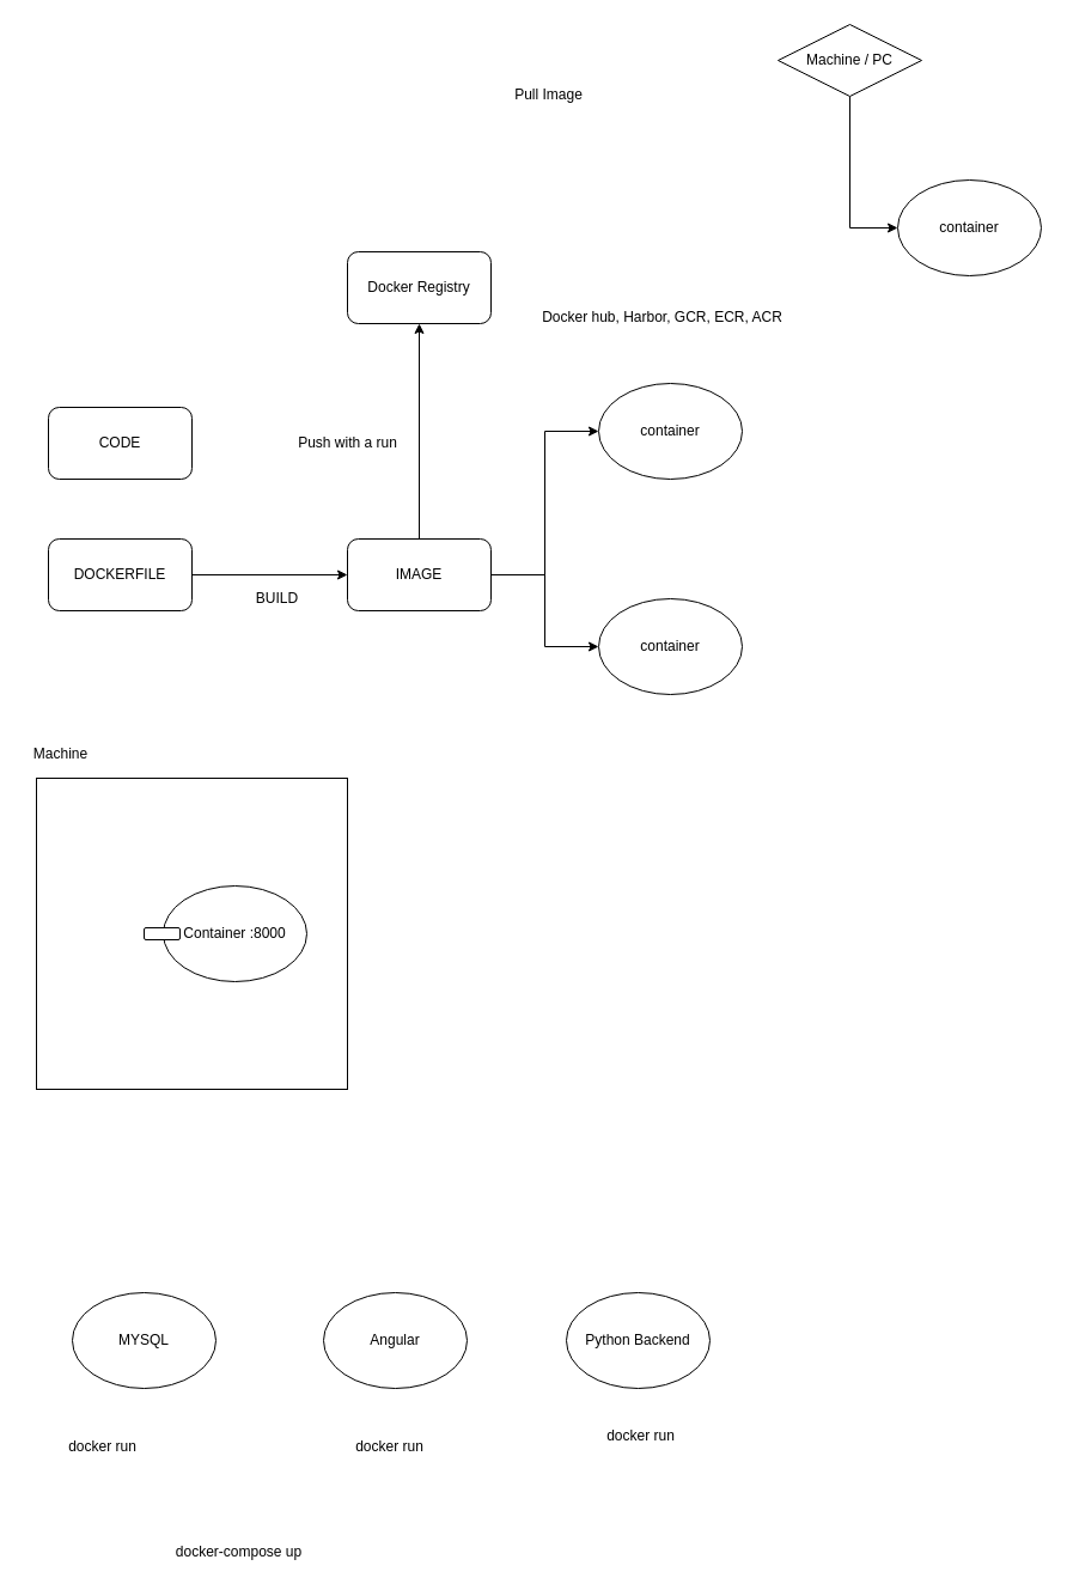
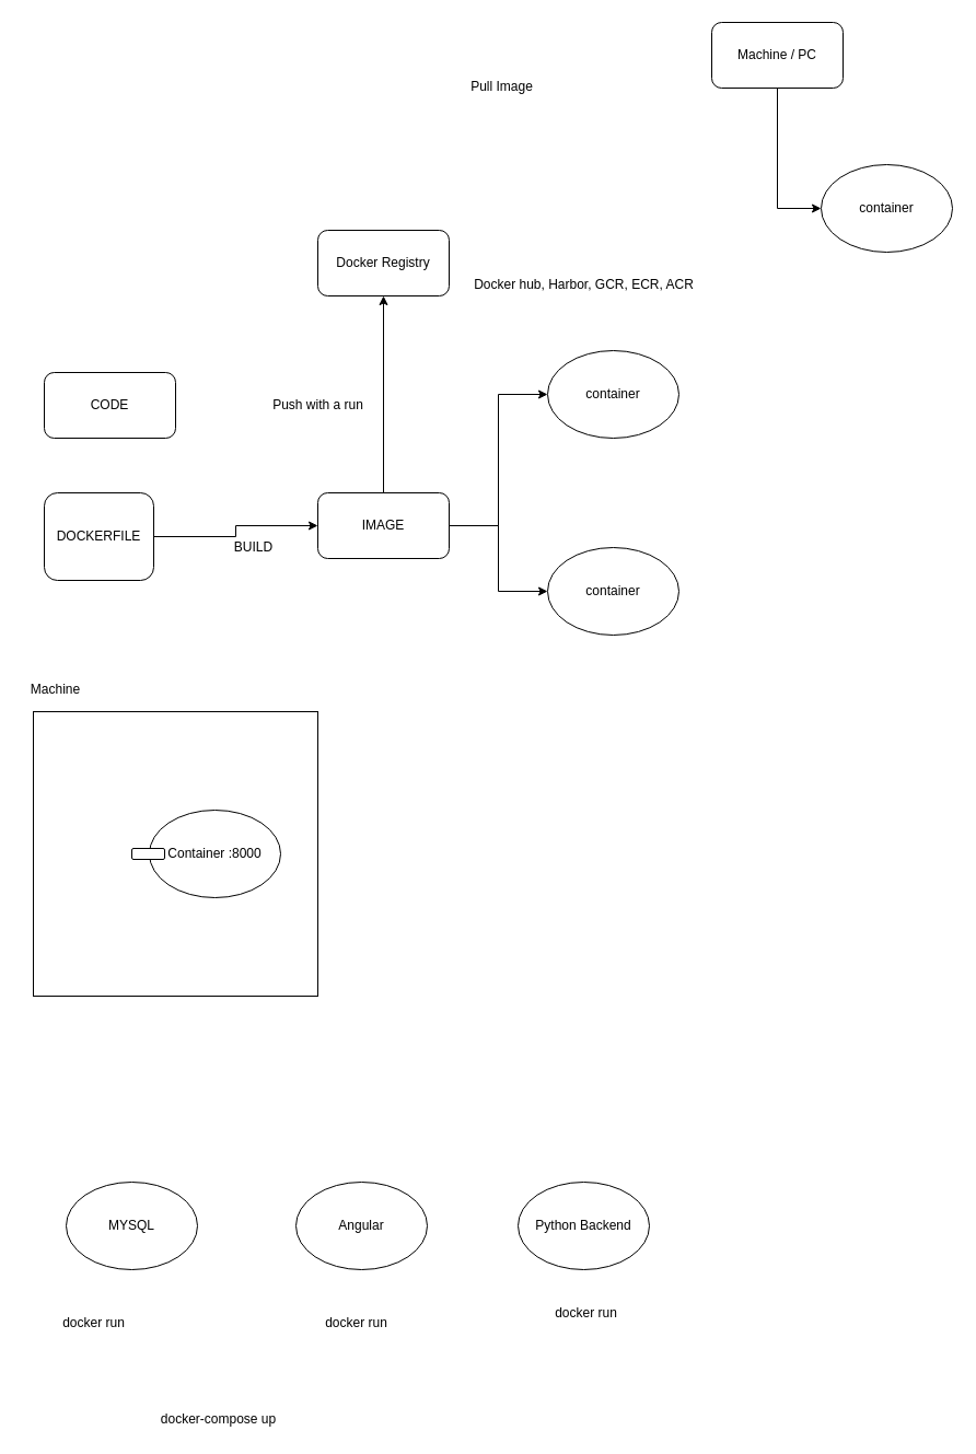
  <mxCell id="0" />
  <mxCell id="1" parent="0" />
  <mxCell id="2" value="CODE" style="rounded=1;whiteSpace=wrap;html=1;" vertex="1" parent="1"><mxGeometry x="40" y="340" width="120" height="60" as="geometry" /></mxCell>
  <mxCell id="3" style="edgeStyle=orthogonalEdgeStyle;rounded=0;orthogonalLoop=1;jettySize=auto;html=1;exitX=1;exitY=0.5;exitDx=0;exitDy=0;" edge="1" parent="1" source="4" target="8"><mxGeometry relative="1" as="geometry" /></mxCell>
- <mxCell id="4" value="DOCKERFILE" style="rounded=1;whiteSpace=wrap;html=1;" vertex="1" parent="1"><mxGeometry x="40" y="450" width="120" height="60" as="geometry" /></mxCell>
+ <mxCell id="4" value="DOCKERFILE" style="rounded=1;whiteSpace=wrap;html=1;" vertex="1" parent="1"><mxGeometry x="40" y="450" width="100" height="80" as="geometry" /></mxCell>
  <mxCell id="5" style="edgeStyle=orthogonalEdgeStyle;rounded=0;orthogonalLoop=1;jettySize=auto;html=1;exitX=1;exitY=0.5;exitDx=0;exitDy=0;entryX=0;entryY=0.5;entryDx=0;entryDy=0;" edge="1" parent="1" source="8" target="10"><mxGeometry relative="1" as="geometry" /></mxCell>
  <mxCell id="6" style="edgeStyle=orthogonalEdgeStyle;rounded=0;orthogonalLoop=1;jettySize=auto;html=1;exitX=1;exitY=0.5;exitDx=0;exitDy=0;" edge="1" parent="1" source="8" target="11"><mxGeometry relative="1" as="geometry" /></mxCell>
  <mxCell id="7" style="edgeStyle=orthogonalEdgeStyle;rounded=0;orthogonalLoop=1;jettySize=auto;html=1;exitX=0.5;exitY=0;exitDx=0;exitDy=0;" edge="1" parent="1" source="8" target="12"><mxGeometry relative="1" as="geometry" /></mxCell>
  <mxCell id="8" value="IMAGE" style="rounded=1;whiteSpace=wrap;html=1;" vertex="1" parent="1"><mxGeometry x="290" y="450" width="120" height="60" as="geometry" /></mxCell>
  <mxCell id="9" value="BUILD" style="text;html=1;align=center;verticalAlign=middle;resizable=0;points=[];;autosize=1;" vertex="1" parent="1"><mxGeometry x="206" y="490" width="50" height="20" as="geometry" /></mxCell>
  <mxCell id="10" value="&lt;span style=&quot;white-space: normal&quot;&gt;container&lt;/span&gt;" style="ellipse;whiteSpace=wrap;html=1;" vertex="1" parent="1"><mxGeometry x="500" y="320" width="120" height="80" as="geometry" /></mxCell>
  <mxCell id="11" value="container" style="ellipse;whiteSpace=wrap;html=1;" vertex="1" parent="1"><mxGeometry x="500" y="500" width="120" height="80" as="geometry" /></mxCell>
  <mxCell id="12" value="Docker Registry" style="rounded=1;whiteSpace=wrap;html=1;" vertex="1" parent="1"><mxGeometry x="290" y="210" width="120" height="60" as="geometry" /></mxCell>
  <mxCell id="13" value="Push with a run" style="text;html=1;align=center;verticalAlign=middle;resizable=0;points=[];;autosize=1;" vertex="1" parent="1"><mxGeometry x="240" y="360" width="100" height="20" as="geometry" /></mxCell>
  <mxCell id="14" style="edgeStyle=orthogonalEdgeStyle;rounded=0;orthogonalLoop=1;jettySize=auto;html=1;exitX=0.5;exitY=1;exitDx=0;exitDy=0;entryX=0;entryY=0.5;entryDx=0;entryDy=0;" edge="1" parent="1" source="15" target="17"><mxGeometry relative="1" as="geometry" /></mxCell>
- <mxCell id="15" value="Machine / PC" style="rhombus;whiteSpace=wrap;html=1;" vertex="1" parent="1"><mxGeometry x="650" y="20" width="120" height="60" as="geometry" /></mxCell>
+ <mxCell id="15" value="Machine / PC" style="rounded=1;whiteSpace=wrap;html=1;" vertex="1" parent="1"><mxGeometry x="650" y="20" width="120" height="60" as="geometry" /></mxCell>
  <mxCell id="16" value="Pull Image" style="text;html=1;align=center;verticalAlign=middle;resizable=0;points=[];;autosize=1;" vertex="1" parent="1"><mxGeometry x="423" y="69" width="70" height="20" as="geometry" /></mxCell>
  <mxCell id="17" value="&lt;span style=&quot;white-space: normal&quot;&gt;container&lt;/span&gt;" style="ellipse;whiteSpace=wrap;html=1;" vertex="1" parent="1"><mxGeometry x="750" y="150" width="120" height="80" as="geometry" /></mxCell>
- <mxCell id="18" value="Docker hub, Harbor, GCR, ECR, ACR" style="text;html=1;align=center;verticalAlign=middle;resizable=0;points=[];;autosize=1;" vertex="1" parent="1"><mxGeometry x="443" y="255" width="220" height="20" as="geometry" /></mxCell>
+ <mxCell id="18" value="Docker hub, Harbor, GCR, ECR, ACR" style="text;html=1;align=center;verticalAlign=middle;resizable=0;points=[];;autosize=1;" vertex="1" parent="1"><mxGeometry x="423" y="250" width="220" height="20" as="geometry" /></mxCell>
  <mxCell id="19" value="" style="rounded=0;whiteSpace=wrap;html=1;" vertex="1" parent="1"><mxGeometry x="30" y="650" width="260" height="260" as="geometry" /></mxCell>
  <mxCell id="20" value="Machine" style="text;html=1;align=center;verticalAlign=middle;resizable=0;points=[];;autosize=1;" vertex="1" parent="1"><mxGeometry x="20" y="620" width="60" height="20" as="geometry" /></mxCell>
  <mxCell id="21" value="Container :8000" style="ellipse;whiteSpace=wrap;html=1;" vertex="1" parent="1"><mxGeometry x="136" y="740" width="120" height="80" as="geometry" /></mxCell>
  <mxCell id="22" value="" style="rounded=1;whiteSpace=wrap;html=1;" vertex="1" parent="1"><mxGeometry x="120" y="775" width="30" height="10" as="geometry" /></mxCell>
  <mxCell id="23" value="MYSQL" style="ellipse;whiteSpace=wrap;html=1;" vertex="1" parent="1"><mxGeometry x="60" y="1080" width="120" height="80" as="geometry" /></mxCell>
  <mxCell id="24" value="Angular" style="ellipse;whiteSpace=wrap;html=1;" vertex="1" parent="1"><mxGeometry x="270" y="1080" width="120" height="80" as="geometry" /></mxCell>
  <mxCell id="25" value="Python Backend" style="ellipse;whiteSpace=wrap;html=1;" vertex="1" parent="1"><mxGeometry x="473" y="1080" width="120" height="80" as="geometry" /></mxCell>
  <mxCell id="26" value="docker run" style="text;html=1;align=center;verticalAlign=middle;resizable=0;points=[];;autosize=1;" vertex="1" parent="1"><mxGeometry x="50" y="1199" width="70" height="20" as="geometry" /></mxCell>
  <mxCell id="27" value="docker run" style="text;html=1;align=center;verticalAlign=middle;resizable=0;points=[];;autosize=1;" vertex="1" parent="1"><mxGeometry x="290" y="1199" width="70" height="20" as="geometry" /></mxCell>
  <mxCell id="28" value="docker run" style="text;html=1;align=center;verticalAlign=middle;resizable=0;points=[];;autosize=1;" vertex="1" parent="1"><mxGeometry x="500" y="1190" width="70" height="20" as="geometry" /></mxCell>
  <mxCell id="29" value="docker-compose up" style="text;html=1;align=center;verticalAlign=middle;resizable=0;points=[];;autosize=1;" vertex="1" parent="1"><mxGeometry x="139" y="1287" width="120" height="20" as="geometry" /></mxCell>
